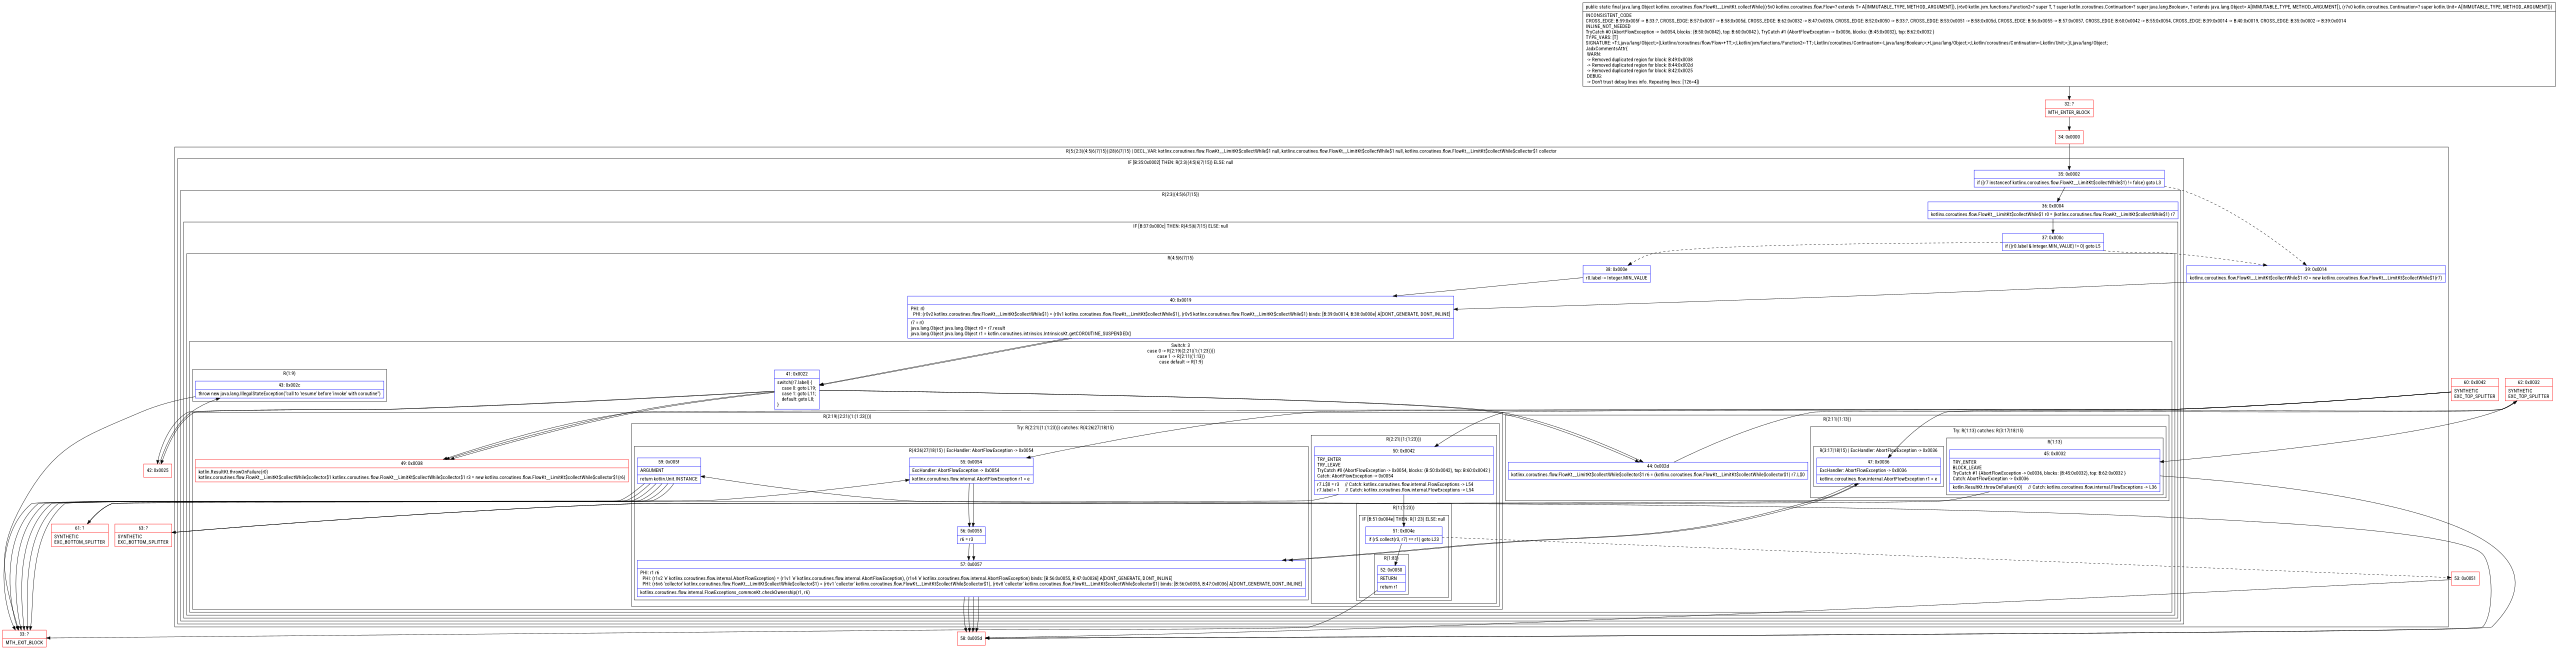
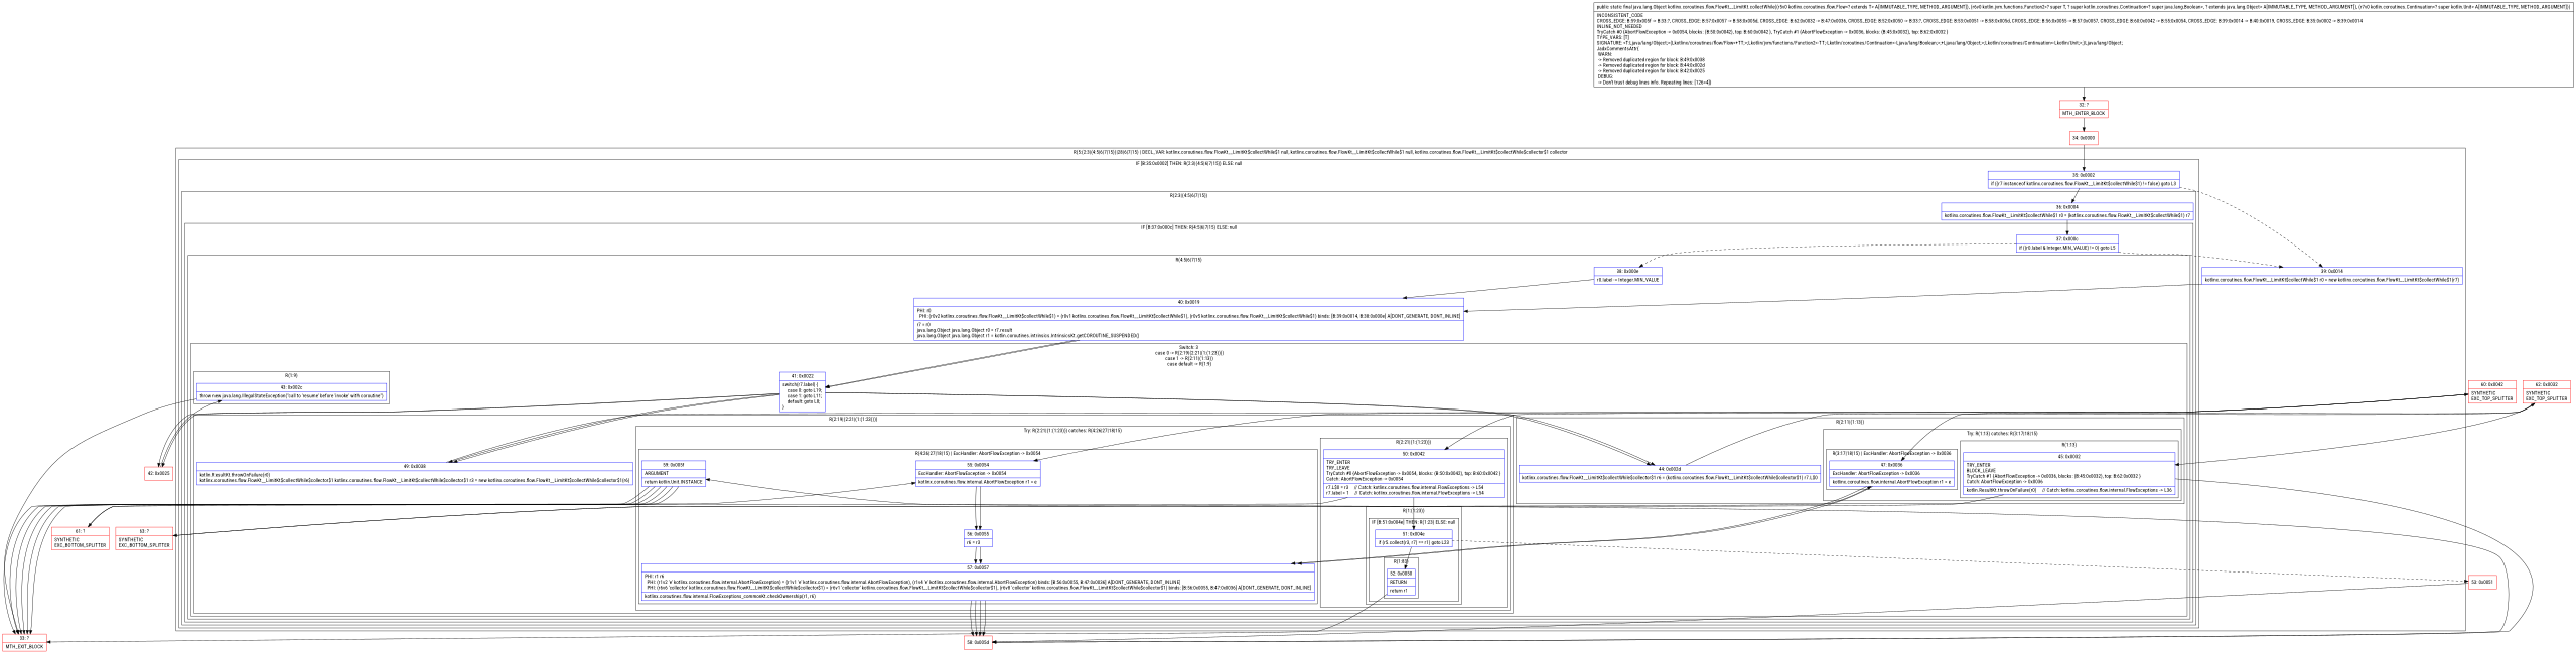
  digraph {
    fontname="Roboto Condensed"
    node [color=blue fontname="Roboto Condensed" shape=record]
    edge [fontname="Roboto Condensed"]
    n1 [label="{52\:\ 0x0050|RETURN\l|return r1\l}"]
    n2 [label="{51\:\ 0x004e|if (r5.collect(r3, r7) == r1) goto L23\l}"]
    n3 [label="{50\:\ 0x0042|TRY_ENTER\lTRY_LEAVE\lTryCatch #0 \{AbortFlowException \-\> 0x0054, blocks: (B:50:0x0042), top: B:60:0x0042 \}\lCatch: AbortFlowException \-\> 0x0054\l|r7.L$0 = r3     \/\/ Catch: kotlinx.coroutines.flow.internal.FlowExceptions \-\> L54\lr7.label = 1     \/\/ Catch: kotlinx.coroutines.flow.internal.FlowExceptions \-\> L54\l}"]
    n4 [label="{55\:\ 0x0054|ExcHandler: AbortFlowException \-\> 0x0054\l|kotlinx.coroutines.flow.internal.AbortFlowException r1 = e\l}"]
    n5 [label="{56\:\ 0x0055|r6 = r3\l}"]
    n6 [label="{57\:\ 0x0057|PHI: r1 r6 \l  PHI: (r1v2 'e' kotlinx.coroutines.flow.internal.AbortFlowException) = (r1v1 'e' kotlinx.coroutines.flow.internal.AbortFlowException), (r1v4 'e' kotlinx.coroutines.flow.internal.AbortFlowException) binds: [B:56:0x0055, B:47:0x0036] A[DONT_GENERATE, DONT_INLINE]\l  PHI: (r6v6 'collector' kotlinx.coroutines.flow.FlowKt__LimitKt$collectWhile$collector$1) = (r6v1 'collector' kotlinx.coroutines.flow.FlowKt__LimitKt$collectWhile$collector$1), (r6v8 'collector' kotlinx.coroutines.flow.FlowKt__LimitKt$collectWhile$collector$1) binds: [B:56:0x0055, B:47:0x0036] A[DONT_GENERATE, DONT_INLINE]\l|kotlinx.coroutines.flow.internal.FlowExceptions_commonKt.checkOwnership(r1, r6)\l}"]
    n7 [label="{59\:\ 0x005f|ARGUMENT\l|return kotlin.Unit.INSTANCE\l}"]
-   n8 [color=red label="{49\:\ 0x0038|kotlin.ResultKt.throwOnFailure(r0)\lkotlinx.coroutines.flow.FlowKt__LimitKt$collectWhile$collector$1 kotlinx.coroutines.flow.FlowKt__LimitKt$collectWhile$collector$1 r3 = new kotlinx.coroutines.flow.FlowKt__LimitKt$collectWhile$collector$1(r6)\l}"]
+   n8 [label="{49\:\ 0x0038|kotlin.ResultKt.throwOnFailure(r0)\lkotlinx.coroutines.flow.FlowKt__LimitKt$collectWhile$collector$1 kotlinx.coroutines.flow.FlowKt__LimitKt$collectWhile$collector$1 r3 = new kotlinx.coroutines.flow.FlowKt__LimitKt$collectWhile$collector$1(r6)\l}"]
    n9 [label="{45\:\ 0x0032|TRY_ENTER\lBLOCK_LEAVE\lTryCatch #1 \{AbortFlowException \-\> 0x0036, blocks: (B:45:0x0032), top: B:62:0x0032 \}\lCatch: AbortFlowException \-\> 0x0036\l|kotlin.ResultKt.throwOnFailure(r0)     \/\/ Catch: kotlinx.coroutines.flow.internal.FlowExceptions \-\> L36\l}"]
    n10 [label="{47\:\ 0x0036|ExcHandler: AbortFlowException \-\> 0x0036\l|kotlinx.coroutines.flow.internal.AbortFlowException r1 = e\l}"]
    n11 [label="{44\:\ 0x002d|kotlinx.coroutines.flow.FlowKt__LimitKt$collectWhile$collector$1 r6 = (kotlinx.coroutines.flow.FlowKt__LimitKt$collectWhile$collector$1) r7.L$0\l}"]
    n12 [label="{43\:\ 0x002c|throw new java.lang.IllegalStateException(\"call to 'resume' before 'invoke' with coroutine\")\l}"]
    n13 [label="{41\:\ 0x0022|switch(r7.label) \{\l    case 0: goto L19;\l    case 1: goto L11;\l    default: goto L8;\l\}\l}"]
    n14 [label="{38\:\ 0x000e|r0.label \-= Integer.MIN_VALUE\l}"]
    n15 [label="{40\:\ 0x0019|PHI: r0 \l  PHI: (r0v2 kotlinx.coroutines.flow.FlowKt__LimitKt$collectWhile$1) = (r0v1 kotlinx.coroutines.flow.FlowKt__LimitKt$collectWhile$1), (r0v5 kotlinx.coroutines.flow.FlowKt__LimitKt$collectWhile$1) binds: [B:39:0x0014, B:38:0x000e] A[DONT_GENERATE, DONT_INLINE]\l|r7 = r0\ljava.lang.Object java.lang.Object r0 = r7.result\ljava.lang.Object java.lang.Object r1 = kotlin.coroutines.intrinsics.IntrinsicsKt.getCOROUTINE_SUSPENDED()\l}"]
    n16 [label="{37\:\ 0x000c|if ((r0.label & Integer.MIN_VALUE) != 0) goto L5\l}"]
    n17 [label="{36\:\ 0x0004|kotlinx.coroutines.flow.FlowKt__LimitKt$collectWhile$1 r0 = (kotlinx.coroutines.flow.FlowKt__LimitKt$collectWhile$1) r7\l}"]
    n18 [label="{35\:\ 0x0002|if ((r7 instanceof kotlinx.coroutines.flow.FlowKt__LimitKt$collectWhile$1) != false) goto L3\l}"]
    n19 [label="{39\:\ 0x0014|kotlinx.coroutines.flow.FlowKt__LimitKt$collectWhile$1 r0 = new kotlinx.coroutines.flow.FlowKt__LimitKt$collectWhile$1(r7)\l}"]
    n20 [color=red label="{33\:\ ?|MTH_EXIT_BLOCK\l}"]
    n21 [color=red label="{53\:\ 0x0051}"]
    n22 [color=red label="{61\:\ ?|SYNTHETIC\lEXC_BOTTOM_SPLITTER\l}"]
    n23 [color=red label="{58\:\ 0x005d}"]
    n24 [color=red label="{60\:\ 0x0042|SYNTHETIC\lEXC_TOP_SPLITTER\l}"]
    n25 [color=red label="{63\:\ ?|SYNTHETIC\lEXC_BOTTOM_SPLITTER\l}"]
    n26 [color=red label="{62\:\ 0x0032|SYNTHETIC\lEXC_TOP_SPLITTER\l}"]
    n27 [color=red label="{42\:\ 0x0025}"]
    n28 [color=red label="{32\:\ ?|MTH_ENTER_BLOCK\l}"]
    n29 [color=red label="{34\:\ 0x0000}"]
    n30 [label="{public static final java.lang.Object kotlinx.coroutines.flow.FlowKt__LimitKt.collectWhile((r5v0 kotlinx.coroutines.flow.Flow\<? extends T\> A[IMMUTABLE_TYPE, METHOD_ARGUMENT]), (r6v0 kotlin.jvm.functions.Function2\<? super T, ? super kotlin.coroutines.Continuation\<? super java.lang.Boolean\>, ? extends java.lang.Object\> A[IMMUTABLE_TYPE, METHOD_ARGUMENT]), (r7v0 kotlin.coroutines.Continuation\<? super kotlin.Unit\> A[IMMUTABLE_TYPE, METHOD_ARGUMENT]))  | INCONSISTENT_CODE\lCROSS_EDGE: B:59:0x005f \-\> B:33:?, CROSS_EDGE: B:57:0x0057 \-\> B:58:0x005d, CROSS_EDGE: B:62:0x0032 \-\> B:47:0x0036, CROSS_EDGE: B:52:0x0050 \-\> B:33:?, CROSS_EDGE: B:53:0x0051 \-\> B:58:0x005d, CROSS_EDGE: B:56:0x0055 \-\> B:57:0x0057, CROSS_EDGE: B:60:0x0042 \-\> B:55:0x0054, CROSS_EDGE: B:39:0x0014 \-\> B:40:0x0019, CROSS_EDGE: B:35:0x0002 \-\> B:39:0x0014\lINLINE_NOT_NEEDED\lTryCatch #0 \{AbortFlowException \-\> 0x0054, blocks: (B:50:0x0042), top: B:60:0x0042 \}, TryCatch #1 \{AbortFlowException \-\> 0x0036, blocks: (B:45:0x0032), top: B:62:0x0032 \}\lTYPE_VARS: [T]\lSIGNATURE: \<T:Ljava\/lang\/Object;\>(Lkotlinx\/coroutines\/flow\/Flow\<+TT;\>;Lkotlin\/jvm\/functions\/Function2\<\-TT;\-Lkotlin\/coroutines\/Continuation\<\-Ljava\/lang\/Boolean;\>;+Ljava\/lang\/Object;\>;Lkotlin\/coroutines\/Continuation\<\-Lkotlin\/Unit;\>;)Ljava\/lang\/Object;\lJadxCommentsAttr\{\l WARN: \l \-\> Removed duplicated region for block: B:49:0x0038 \l \-\> Removed duplicated region for block: B:44:0x002d \l \-\> Removed duplicated region for block: B:42:0x0025 \l DEBUG: \l \-\> Don't trust debug lines info. Repeating lines: [126=4]\}\l}" color=""]
    subgraph cluster_1 {
      label="R(5:(2:3|(4:5|6|7|15))|28|6|7|15) | DECL_VAR: kotlinx.coroutines.flow.FlowKt__LimitKt$collectWhile$1 null, kotlinx.coroutines.flow.FlowKt__LimitKt$collectWhile$1 null, kotlinx.coroutines.flow.FlowKt__LimitKt$collectWhile$collector$1 collector\l"
      n19
      subgraph cluster_2 {
        label="IF [B:35:0x0002] THEN: R(2:3|(4:5|6|7|15)) ELSE: null"
        n18
        subgraph cluster_3 {
          label="R(2:3|(4:5|6|7|15))"
          n17
          subgraph cluster_4 {
            label="IF [B:37:0x000c] THEN: R(4:5|6|7|15) ELSE: null"
            n16
            subgraph cluster_5 {
              label="R(4:5|6|7|15)"
              n14
              n15
              subgraph cluster_6 {
                label="Switch: 3\n case 0 -> R(2:19|(2:21|(1:(1:23))))\n case 1 -> R(2:11|(1:13))\n case default -> R(1:9)"
                n13
                subgraph cluster_7 {
                  label="R(2:19|(2:21|(1:(1:23))))"
                  n8
                  subgraph cluster_8 {
                    label="Try: R(2:21|(1:(1:23))) catches: R(4:26|27|18|15)"
                    subgraph cluster_9 {
                      label="R(2:21|(1:(1:23)))"
                      n3
                      subgraph cluster_10 {
                        label="R(1:(1:23))"
                        subgraph cluster_11 {
                          label="IF [B:51:0x004e] THEN: R(1:23) ELSE: null"
                          n2
                          subgraph cluster_12 {
                            label="R(1:83)"
                            n1
                          }
                        }
                      }
                    }
                    subgraph cluster_13 {
                      label="R(4:26|27|18|15) | ExcHandler: AbortFlowException \-\> 0x0054\l"
                      n4
                      n5
                      n6
                      n7
                    }
                  }
                }
                subgraph cluster_14 {
                  label="R(2:11|(1:13))"
                  n11
                  subgraph cluster_15 {
                    label="Try: R(1:13) catches: R(3:17|18|15)"
                    subgraph cluster_16 {
                      label="R(1:13)"
                      n9
                    }
                    subgraph cluster_17 {
                      label="R(3:17|18|15) | ExcHandler: AbortFlowException \-\> 0x0036\l"
                      n10
                    }
                  }
                }
                subgraph cluster_18 {
                  label="R(1:9)"
                  n12
                }
              }
            }
          }
        }
      }
      subgraph cluster_19 {
        label="Switch: 0"
      }
    }
    subgraph cluster_20 {
      label="R(4:26|27|18|15) | ExcHandler: AbortFlowException \-\> 0x0054\l"
    }
    subgraph cluster_21 {
      label="R(3:17|18|15) | ExcHandler: AbortFlowException \-\> 0x0036\l"
    }
    n1 -> n20
    n2 -> n1
    n2 -> n21 [style=dashed]
    n3 -> n2
    n3 -> n22
    n4 -> n5
    n4 -> n5
    n5 -> n6
    n5 -> n6
    n6 -> n23
    n6 -> n23
    n6 -> n23
    n6 -> n23
    n7 -> n20
    n7 -> n20
    n7 -> n20
    n7 -> n20
    n7 -> n20
    n7 -> n20
-   n24 -> n8
+   n8 -> n24
    n9 -> n23
    n9 -> n25
    n10 -> n6
    n10 -> n6
    n11 -> n26
    n12 -> n20
    n13 -> n8
    n13 -> n8
    n13 -> n11
    n13 -> n11
    n13 -> n27
    n13 -> n27
    n14 -> n15
    n15 -> n13
    n15 -> n13
    n16 -> n14 [style=dashed]
    n16 -> n19 [style=dashed]
    n17 -> n16
    n18 -> n17
    n18 -> n19 [style=dashed]
    n19 -> n15
    n21 -> n23
    n22 -> n4
    n23 -> n7
    n24 -> n3
    n24 -> n4
    n25 -> n10
    n26 -> n9
    n26 -> n10
    n27 -> n12
    n28 -> n29
    n29 -> n18
    n30 -> n28
  }
